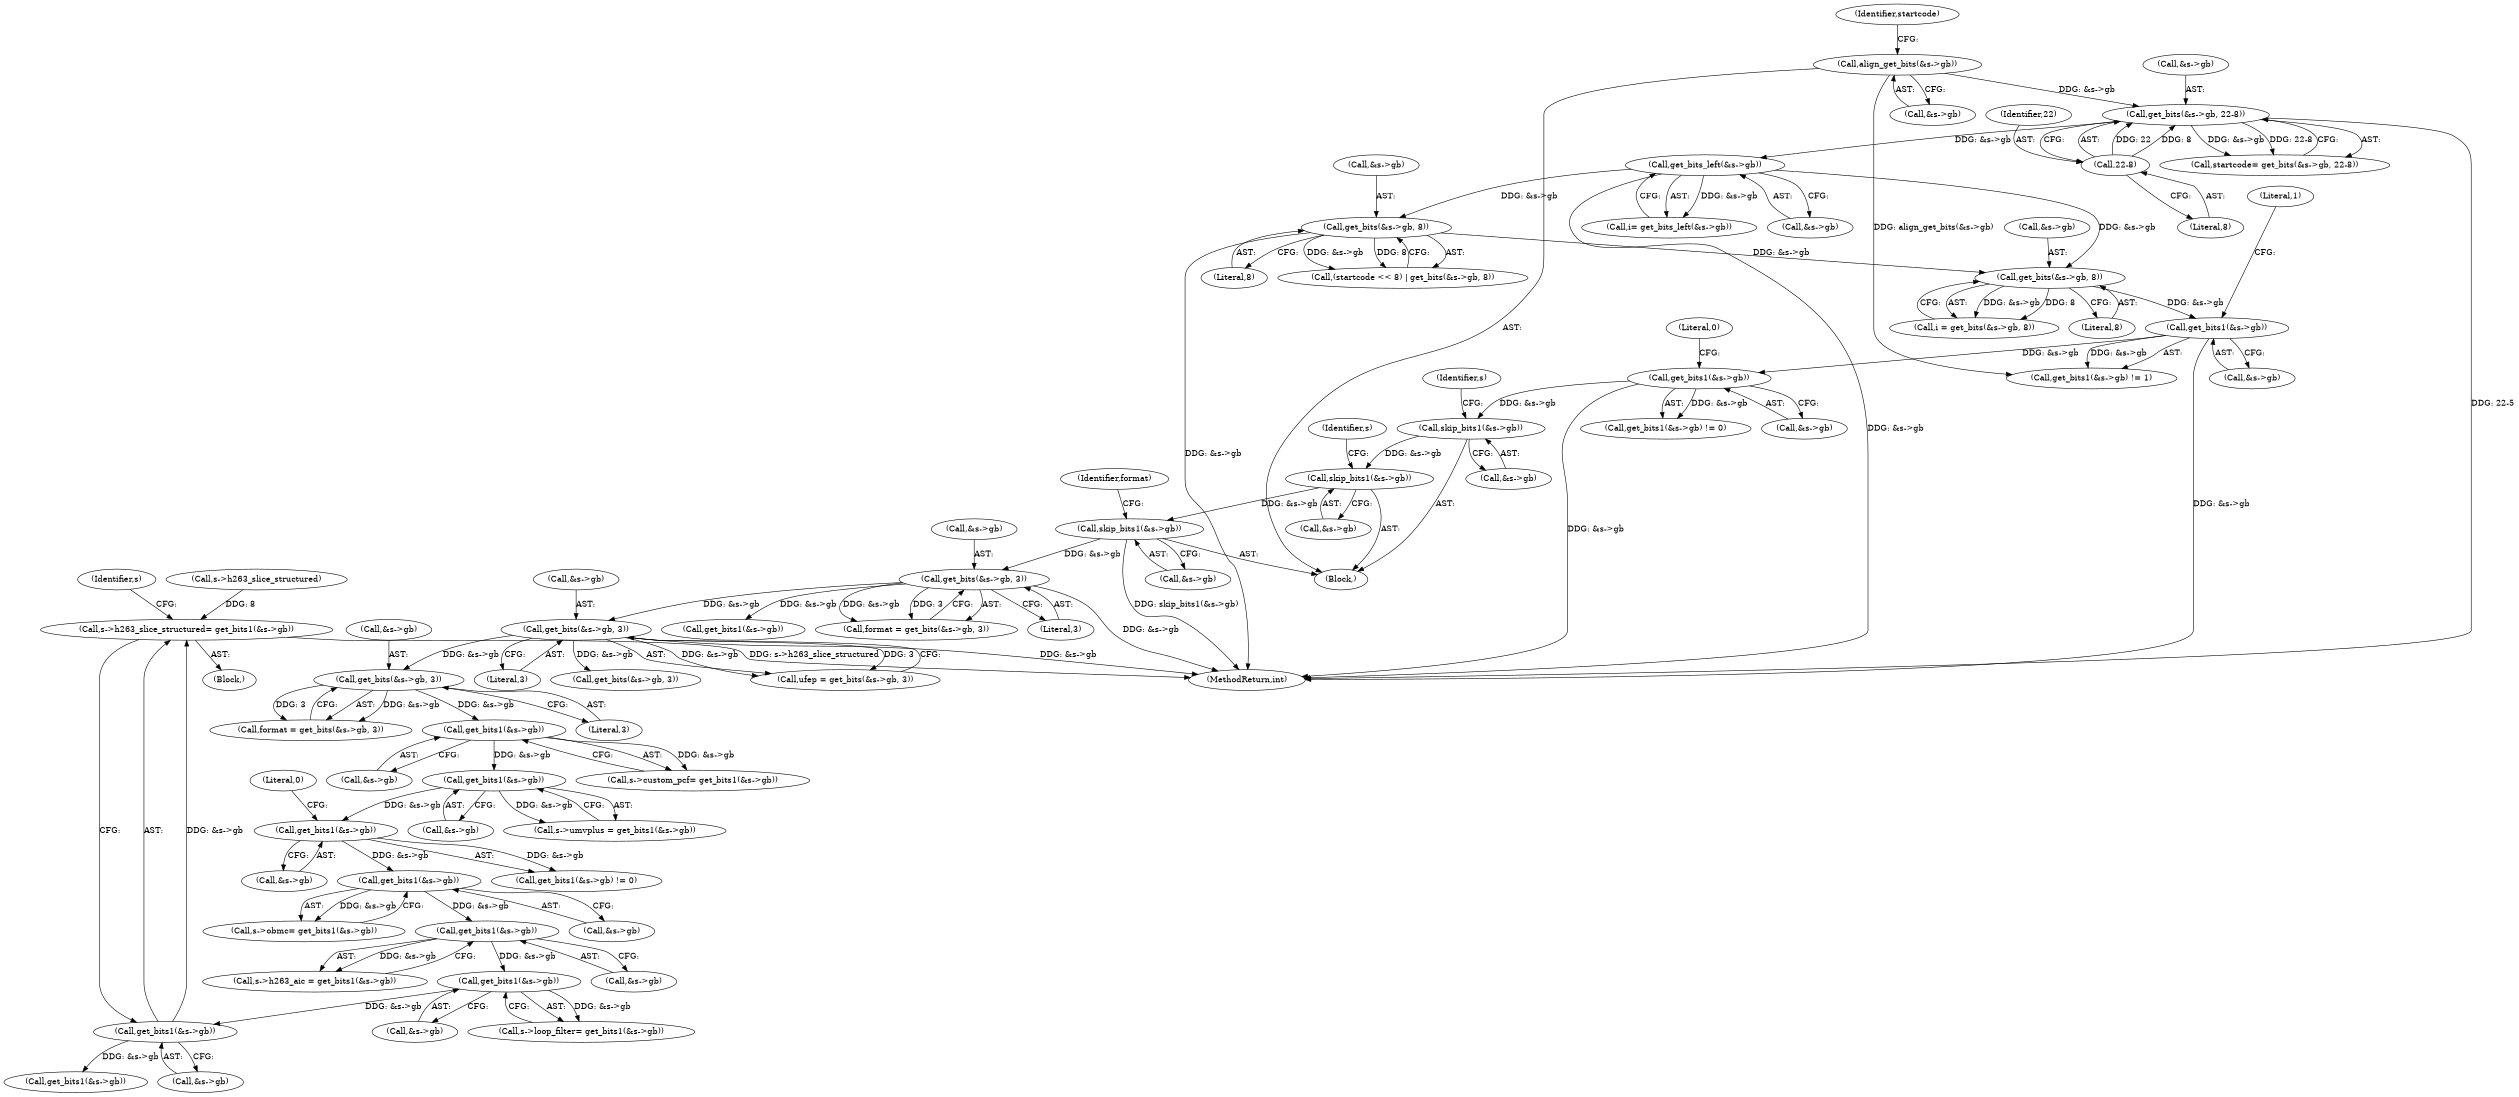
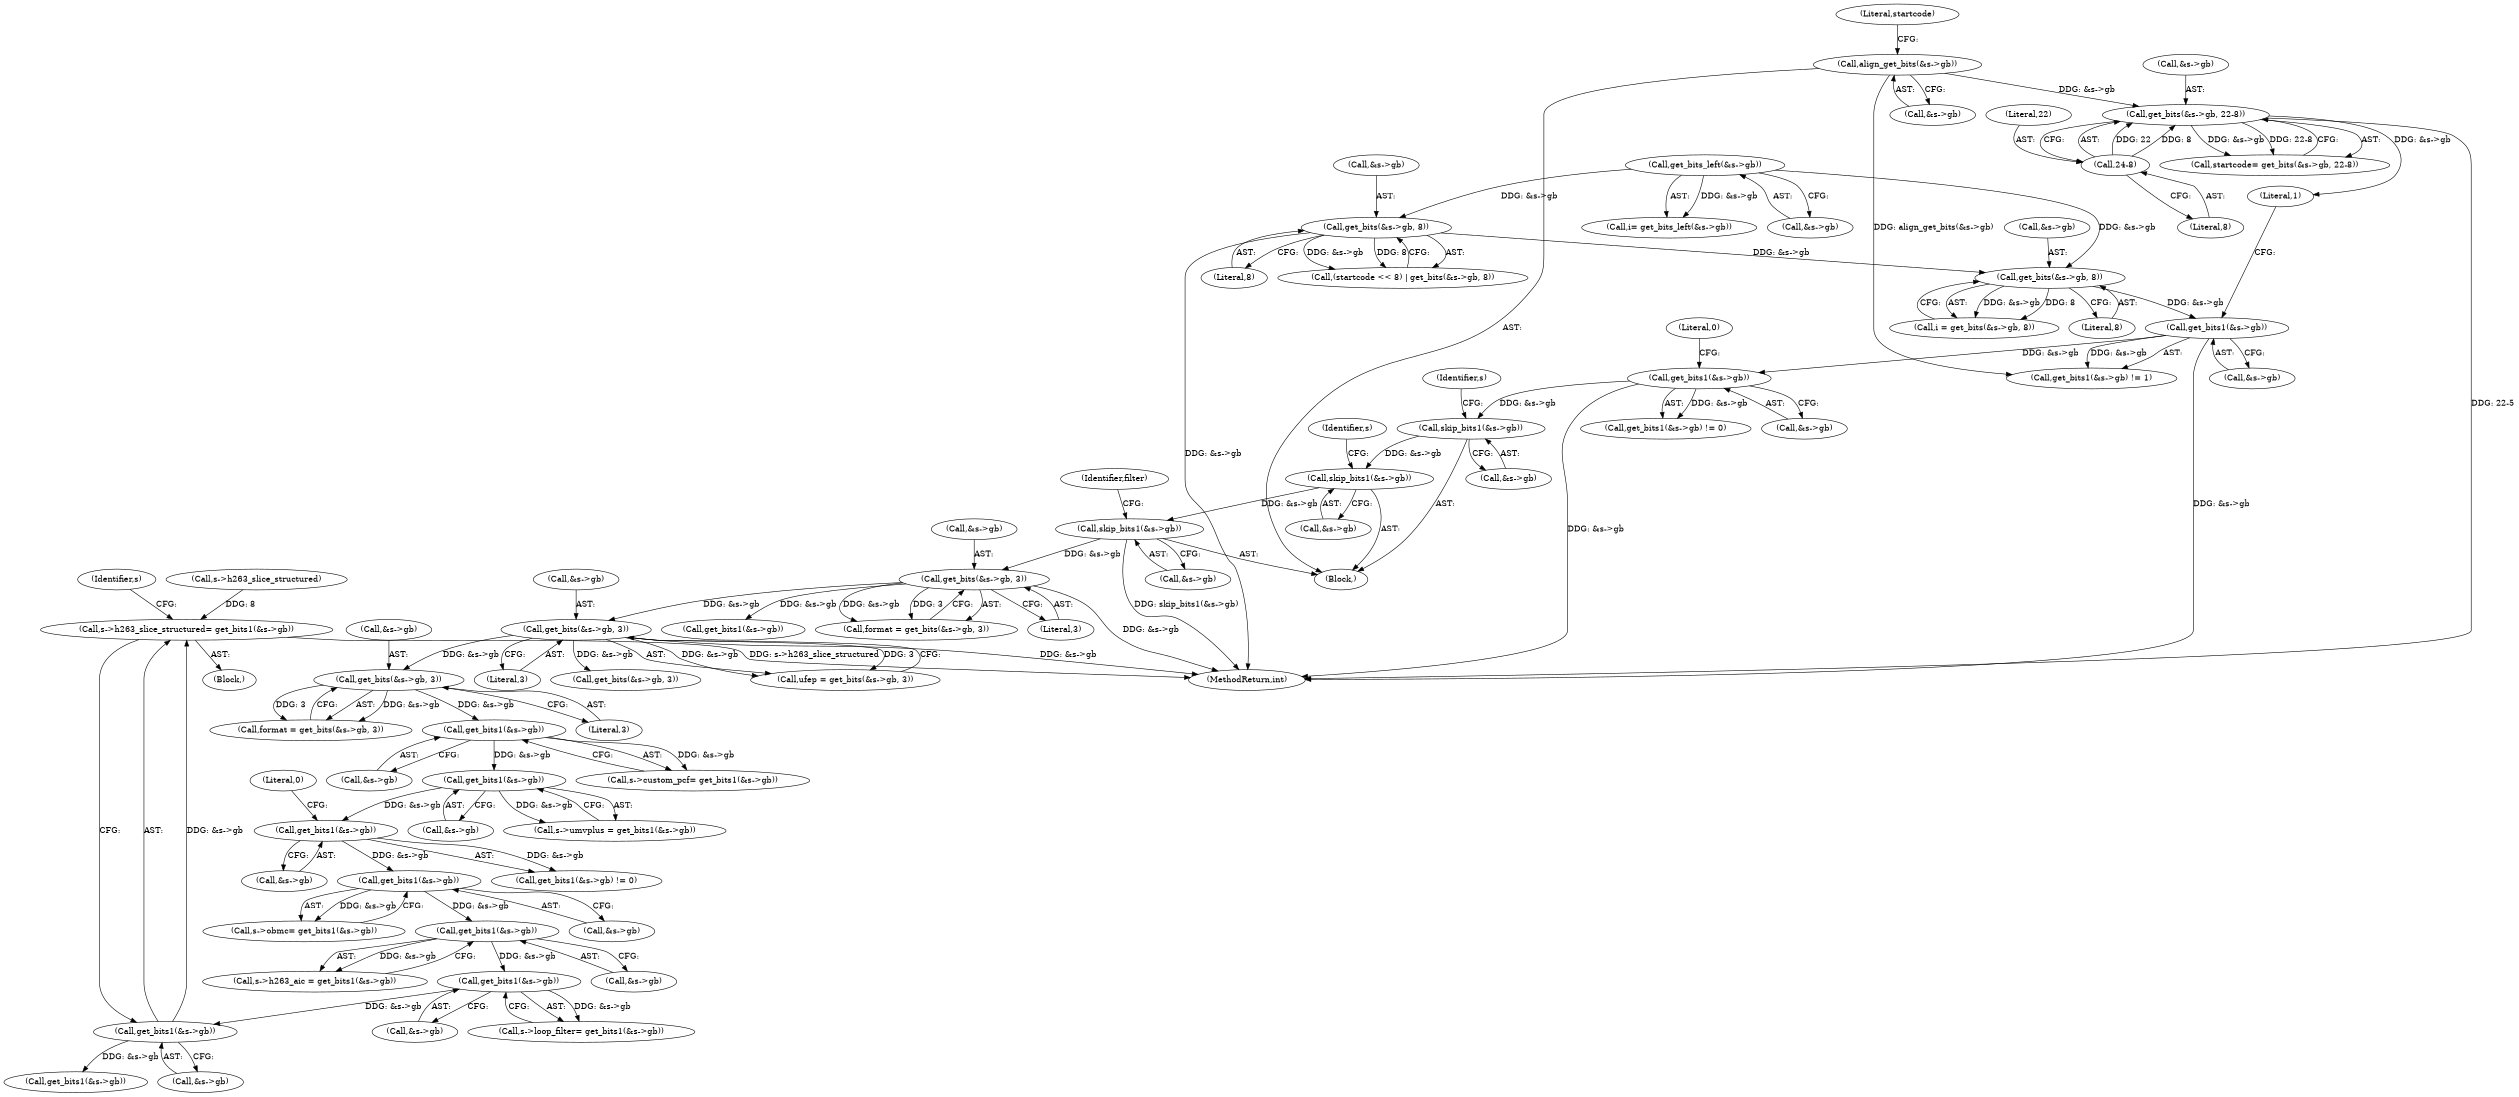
  digraph {
    n1 [label="(Call,s->h263_slice_structured= get_bits1(&s->gb))"]
    n2 [label="(Call,get_bits1(&s->gb))"]
    n3 [label="(Block,)"]
    n4 [label="(MethodReturn,int)"]
    n5 [label="(Call,get_bits1(&s->gb))"]
    n6 [label="(Call,&s->gb)"]
    n7 [label="(Call,get_bits1(&s->gb))"]
    n8 [label="(Call,s->loop_filter= get_bits1(&s->gb))"]
    n9 [label="(Call,&s->gb)"]
    n10 [label="(Call,get_bits1(&s->gb))"]
    n11 [label="(Call,&s->gb)"]
    n12 [label="(Call,s->h263_aic = get_bits1(&s->gb))"]
    n13 [label="(Call,get_bits1(&s->gb))"]
    n14 [label="(Call,&s->gb)"]
    n15 [label="(Call,s->obmc= get_bits1(&s->gb))"]
    n16 [label="(Call,get_bits1(&s->gb))"]
    n17 [label="(Call,get_bits1(&s->gb) != 0)"]
    n18 [label="(Call,&s->gb)"]
    n19 [label="(Call,get_bits1(&s->gb))"]
    n20 [label="(Call,s->umvplus = get_bits1(&s->gb))"]
    n21 [label="(Call,&s->gb)"]
    n22 [label="(Call,get_bits1(&s->gb))"]
    n23 [label="(Call,s->custom_pcf= get_bits1(&s->gb))"]
    n24 [label="(Call,&s->gb)"]
    n25 [label="(Call,get_bits(&s->gb, 3))"]
    n26 [label="(Literal,3)"]
    n27 [label="(Call,format = get_bits(&s->gb, 3))"]
    n28 [label="(Call,get_bits(&s->gb, 3))"]
    n29 [label="(Call,get_bits(&s->gb, 3))"]
    n30 [label="(Call,ufep = get_bits(&s->gb, 3))"]
    n31 [label="(Literal,3)"]
    n32 [label="(Call,get_bits(&s->gb, 3))"]
    n33 [label="(Literal,3)"]
    n34 [label="(Call,get_bits1(&s->gb))"]
    n35 [label="(Call,format = get_bits(&s->gb, 3))"]
    n36 [label="(Call,skip_bits1(&s->gb))"]
    n37 [label="(Block,)"]
    n38 [label="(Call,&s->gb)"]
    n39 [label="(Call,skip_bits1(&s->gb))"]
    n40 [label="(Call,&s->gb)"]
    n41 [label="(Call,skip_bits1(&s->gb))"]
    n42 [label="(Call,&s->gb)"]
    n43 [label="(Call,get_bits1(&s->gb))"]
    n44 [label="(Call,get_bits1(&s->gb) != 0)"]
    n45 [label="(Call,&s->gb)"]
    n46 [label="(Call,get_bits1(&s->gb))"]
    n47 [label="(Call,&s->gb)"]
    n48 [label="(Call,get_bits1(&s->gb) != 1)"]
    n49 [label="(Call,get_bits(&s->gb, 8))"]
    n50 [label="(Literal,8)"]
    n51 [label="(Call,i = get_bits(&s->gb, 8))"]
    n52 [label="(Call,get_bits(&s->gb, 8))"]
    n53 [label="(Literal,8)"]
    n54 [label="(Call,(startcode << 8) | get_bits(&s->gb, 8))"]
    n55 [label="(Call,get_bits_left(&s->gb))"]
    n56 [label="(Call,&s->gb)"]
    n57 [label="(Call,i= get_bits_left(&s->gb))"]
    n58 [label="(Call,get_bits(&s->gb, 22-8))"]
-   n59 [label="(Call,22-8)"]
+   n59 [label="(Call,24-8)"]
    n60 [label="(Call,startcode= get_bits(&s->gb, 22-8))"]
    n61 [label="(Literal,8)"]
    n62 [label="(Call,align_get_bits(&s->gb))"]
    n63 [label="(Call,&s->gb)"]
    n64 [label="(Call,&s->gb)"]
    n65 [label="(Identifier,s)"]
    n66 [label="(Identifier,s)"]
    n67 [label="(Literal,0)"]
    n68 [label="(Identifier,s)"]
-   n69 [label="(Identifier,format)"]
+   n69 [label="(Identifier,filter)"]
    n70 [label="(Call,&s->gb)"]
    n71 [label="(Call,&s->gb)"]
    n72 [label="(Call,s->h263_slice_structured)"]
    n73 [label="(Call,&s->gb)"]
    n74 [label="(Literal,0)"]
    n75 [label="(Call,&s->gb)"]
    n76 [label="(Call,&s->gb)"]
-   n77 [label="(Identifier,startcode)"]
-   n78 [label="(Identifier,22)"]
+   n77 [label="(Literal,startcode)"]
+   n78 [label="(Literal,22)"]
    n79 [label="(Literal,1)"]
    n1 -> n2 [label="CFG: "]
    n1 -> n3 [label="AST: "]
    n1 -> n4 [label="DDG: s->h263_slice_structured"]
    n2 -> n1 [label="AST: "]
    n2 -> n1 [label="DDG: &s->gb"]
    n2 -> n5 [label="DDG: &s->gb"]
    n2 -> n6 [label="CFG: "]
    n6 -> n2 [label="AST: "]
    n7 -> n2 [label="DDG: &s->gb"]
    n7 -> n8 [label="AST: "]
    n7 -> n8 [label="DDG: &s->gb"]
    n7 -> n9 [label="CFG: "]
    n8 -> n7 [label="CFG: "]
    n9 -> n7 [label="AST: "]
    n10 -> n7 [label="DDG: &s->gb"]
    n10 -> n11 [label="CFG: "]
    n10 -> n12 [label="AST: "]
    n10 -> n12 [label="DDG: &s->gb"]
    n11 -> n10 [label="AST: "]
    n12 -> n10 [label="CFG: "]
    n13 -> n10 [label="DDG: &s->gb"]
    n13 -> n14 [label="CFG: "]
    n13 -> n15 [label="AST: "]
    n13 -> n15 [label="DDG: &s->gb"]
    n14 -> n13 [label="AST: "]
    n15 -> n13 [label="CFG: "]
    n16 -> n13 [label="DDG: &s->gb"]
    n16 -> n17 [label="AST: "]
    n16 -> n17 [label="DDG: &s->gb"]
    n16 -> n18 [label="CFG: "]
    n18 -> n16 [label="AST: "]
    n19 -> n16 [label="DDG: &s->gb"]
    n19 -> n20 [label="AST: "]
    n19 -> n20 [label="DDG: &s->gb"]
    n19 -> n21 [label="CFG: "]
    n20 -> n19 [label="CFG: "]
    n21 -> n19 [label="AST: "]
    n22 -> n19 [label="DDG: &s->gb"]
    n22 -> n23 [label="AST: "]
    n22 -> n23 [label="DDG: &s->gb"]
    n22 -> n24 [label="CFG: "]
    n23 -> n22 [label="CFG: "]
    n24 -> n22 [label="AST: "]
    n25 -> n22 [label="DDG: &s->gb"]
    n25 -> n26 [label="CFG: "]
    n25 -> n27 [label="AST: "]
    n25 -> n27 [label="DDG: &s->gb"]
    n25 -> n27 [label="DDG: 3"]
    n26 -> n25 [label="AST: "]
    n27 -> n25 [label="CFG: "]
    n28 -> n4 [label="DDG: &s->gb"]
    n28 -> n25 [label="DDG: &s->gb"]
    n28 -> n29 [label="DDG: &s->gb"]
    n28 -> n30 [label="AST: "]
    n28 -> n30 [label="DDG: &s->gb"]
    n28 -> n30 [label="DDG: 3"]
    n28 -> n31 [label="CFG: "]
    n30 -> n28 [label="CFG: "]
    n31 -> n28 [label="AST: "]
    n32 -> n4 [label="DDG: &s->gb"]
    n32 -> n28 [label="DDG: &s->gb"]
    n32 -> n33 [label="CFG: "]
    n32 -> n34 [label="DDG: &s->gb"]
    n32 -> n35 [label="AST: "]
    n32 -> n35 [label="DDG: &s->gb"]
    n32 -> n35 [label="DDG: 3"]
    n33 -> n32 [label="AST: "]
    n35 -> n32 [label="CFG: "]
    n36 -> n4 [label="DDG: skip_bits1(&s->gb)"]
    n36 -> n32 [label="DDG: &s->gb"]
    n36 -> n37 [label="AST: "]
    n36 -> n38 [label="CFG: "]
    n38 -> n36 [label="AST: "]
    n39 -> n36 [label="DDG: &s->gb"]
    n39 -> n37 [label="AST: "]
    n39 -> n40 [label="CFG: "]
    n40 -> n39 [label="AST: "]
    n41 -> n37 [label="AST: "]
    n41 -> n39 [label="DDG: &s->gb"]
    n41 -> n42 [label="CFG: "]
    n42 -> n41 [label="AST: "]
    n43 -> n4 [label="DDG: &s->gb"]
    n43 -> n41 [label="DDG: &s->gb"]
    n43 -> n44 [label="AST: "]
    n43 -> n44 [label="DDG: &s->gb"]
    n43 -> n45 [label="CFG: "]
    n45 -> n43 [label="AST: "]
    n46 -> n4 [label="DDG: &s->gb"]
    n46 -> n43 [label="DDG: &s->gb"]
    n46 -> n47 [label="CFG: "]
    n46 -> n48 [label="AST: "]
    n46 -> n48 [label="DDG: &s->gb"]
    n47 -> n46 [label="AST: "]
    n49 -> n46 [label="DDG: &s->gb"]
    n49 -> n50 [label="CFG: "]
    n49 -> n51 [label="AST: "]
    n49 -> n51 [label="DDG: &s->gb"]
    n49 -> n51 [label="DDG: 8"]
    n50 -> n49 [label="AST: "]
    n51 -> n49 [label="CFG: "]
    n52 -> n4 [label="DDG: &s->gb"]
    n52 -> n49 [label="DDG: &s->gb"]
    n52 -> n53 [label="CFG: "]
    n52 -> n54 [label="AST: "]
    n52 -> n54 [label="DDG: &s->gb"]
    n52 -> n54 [label="DDG: 8"]
    n53 -> n52 [label="AST: "]
    n54 -> n52 [label="CFG: "]
-   n55 -> n4 [label="DDG: &s->gb"]
    n55 -> n49 [label="DDG: &s->gb"]
    n55 -> n52 [label="DDG: &s->gb"]
    n55 -> n56 [label="CFG: "]
    n55 -> n57 [label="AST: "]
    n55 -> n57 [label="DDG: &s->gb"]
    n56 -> n55 [label="AST: "]
-   n57 -> n55 [label="CFG: "]
    n58 -> n4 [label="DDG: 22-5"]
-   n58 -> n55 [label="DDG: &s->gb"]
+   n58 -> n79 [label="DDG: &s->gb"]
    n58 -> n59 [label="CFG: "]
    n58 -> n60 [label="AST: "]
    n58 -> n60 [label="DDG: &s->gb"]
    n58 -> n60 [label="DDG: 22-8"]
    n59 -> n58 [label="AST: "]
    n59 -> n58 [label="DDG: 22"]
    n59 -> n58 [label="DDG: 8"]
    n59 -> n61 [label="CFG: "]
    n60 -> n58 [label="CFG: "]
    n61 -> n59 [label="AST: "]
    n62 -> n37 [label="AST: "]
    n62 -> n48 [label="DDG: align_get_bits(&s->gb)"]
    n62 -> n58 [label="DDG: &s->gb"]
    n62 -> n63 [label="CFG: "]
    n63 -> n62 [label="AST: "]
    n64 -> n58 [label="AST: "]
    n65 -> n1 [label="CFG: "]
    n66 -> n39 [label="CFG: "]
    n67 -> n16 [label="CFG: "]
    n68 -> n41 [label="CFG: "]
    n69 -> n36 [label="CFG: "]
    n70 -> n49 [label="AST: "]
    n71 -> n52 [label="AST: "]
    n72 -> n1 [label="DDG: 8"]
    n73 -> n28 [label="AST: "]
    n74 -> n43 [label="CFG: "]
    n75 -> n32 [label="AST: "]
    n76 -> n25 [label="AST: "]
    n77 -> n62 [label="CFG: "]
    n78 -> n59 [label="AST: "]
    n79 -> n46 [label="CFG: "]
  }
